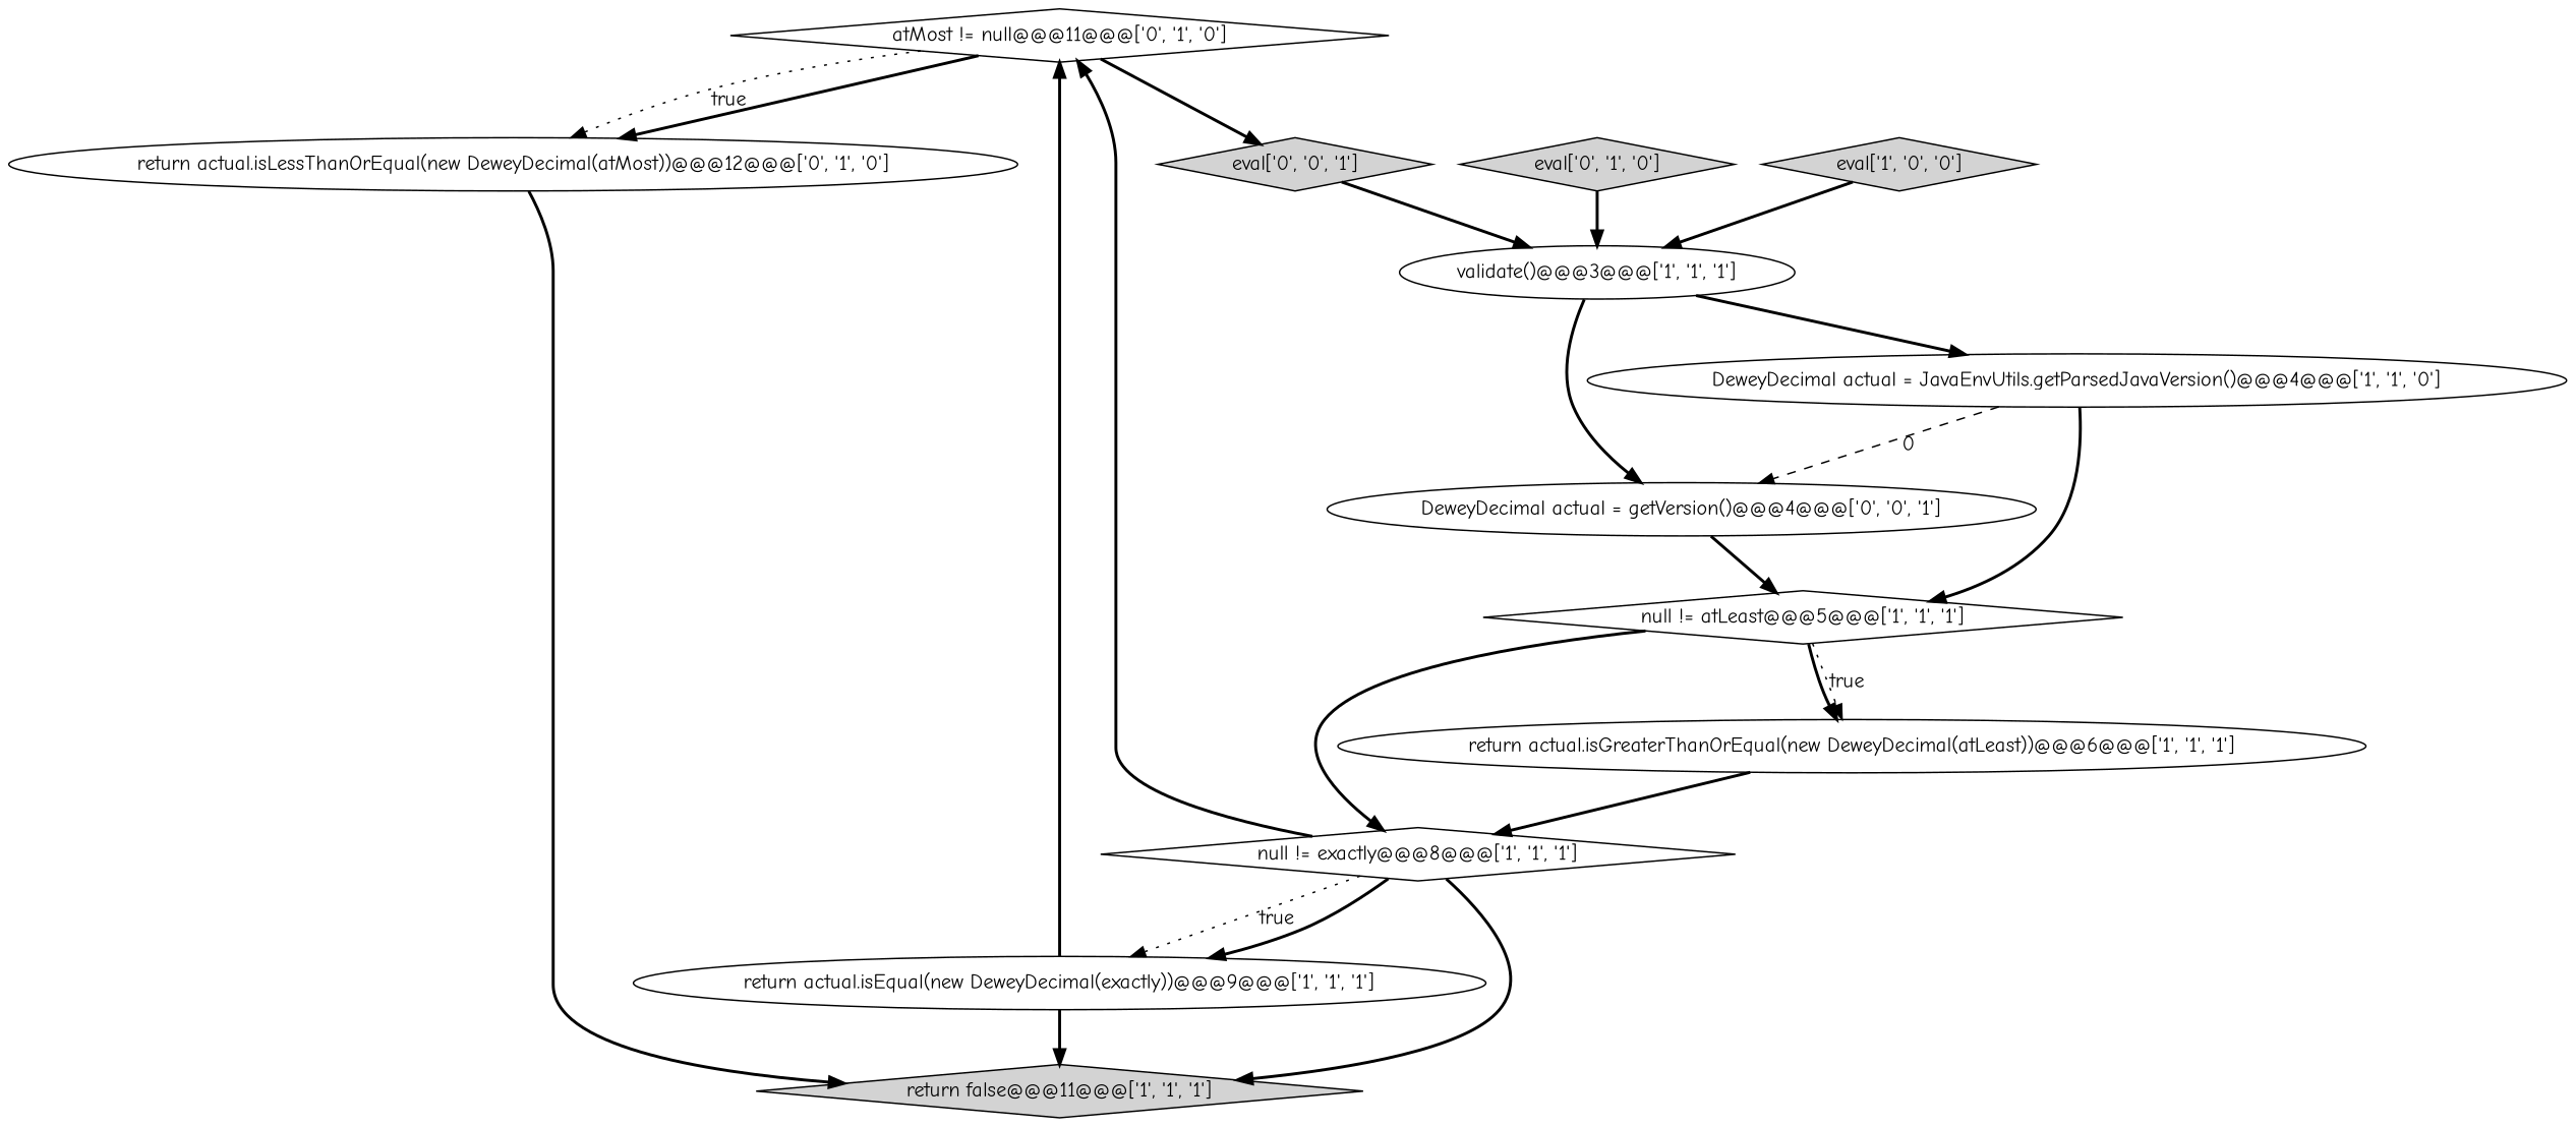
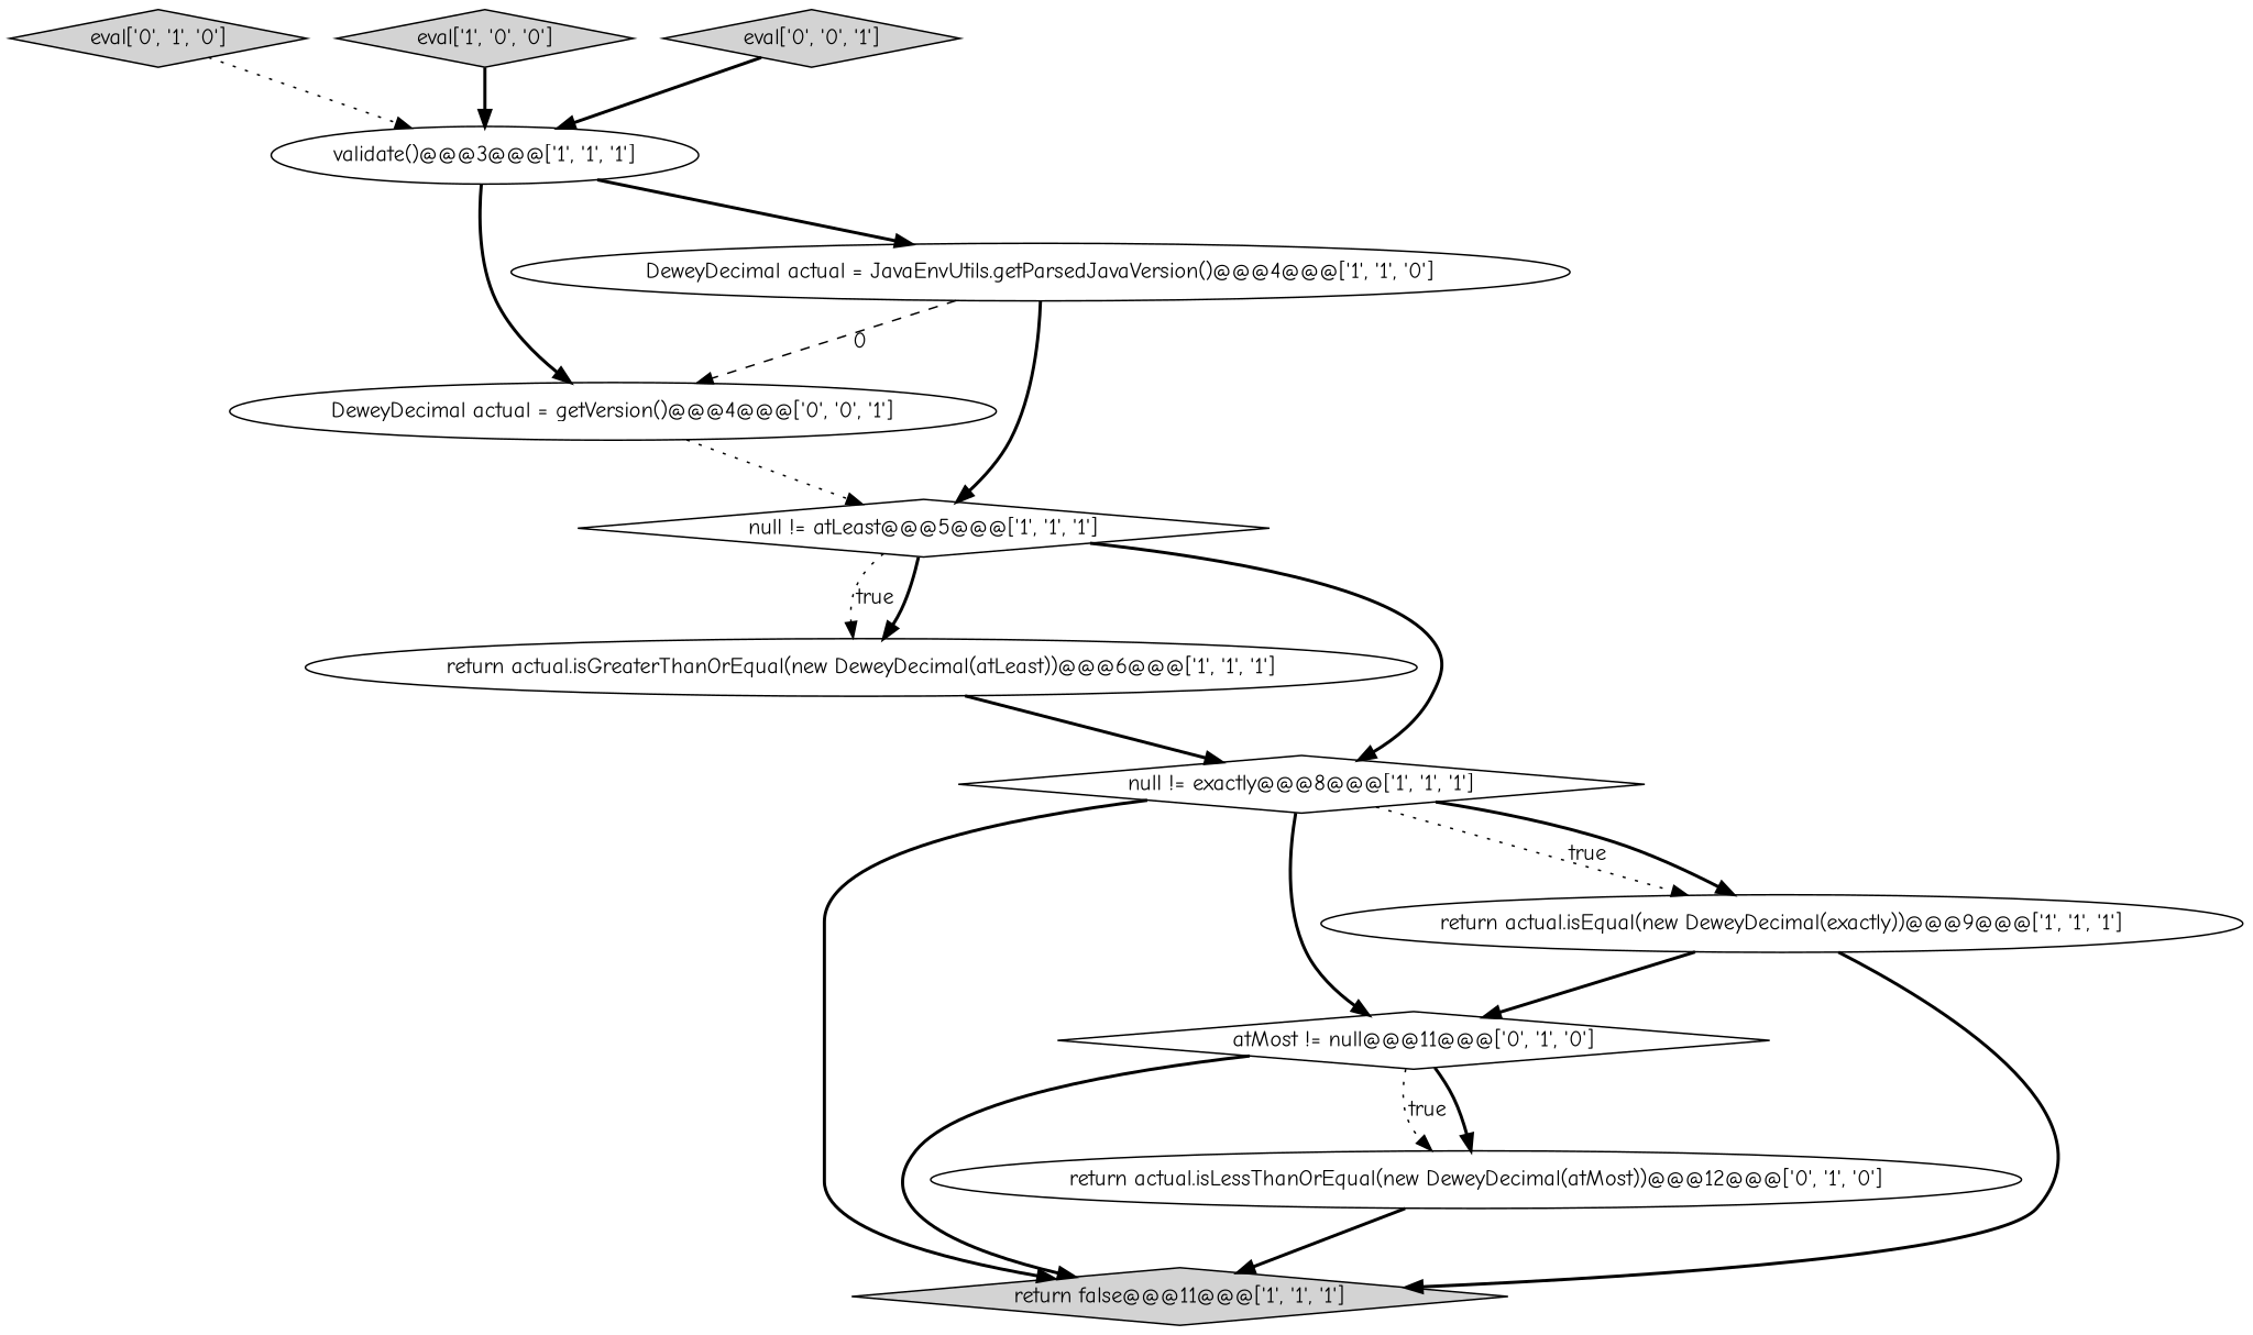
  digraph {
    fontname="Comic Neue"
    node [fillcolor=white fontname="Comic Neue" shape=diamond style=filled]
    edge [fontname="Comic Neue" style=bold]
    n1 [label="atMost != null@@@11@@@['0', '1', '0']"]
    n2 [label="return actual.isLessThanOrEqual(new DeweyDecimal(atMost))@@@12@@@['0', '1', '0']" shape=ellipse]
    n3 [fillcolor=lightgray label="return false@@@11@@@['1', '1', '1']"]
    n4 [label="return actual.isGreaterThanOrEqual(new DeweyDecimal(atLeast))@@@6@@@['1', '1', '1']" shape=ellipse]
    n5 [label="null != exactly@@@8@@@['1', '1', '1']"]
    n6 [label="return actual.isEqual(new DeweyDecimal(exactly))@@@9@@@['1', '1', '1']" shape=ellipse]
    n7 [fillcolor=lightgray label="eval['0', '1', '0']"]
    n8 [label="validate()@@@3@@@['1', '1', '1']" shape=ellipse]
    n9 [label="DeweyDecimal actual = getVersion()@@@4@@@['0', '0', '1']" shape=ellipse]
    n10 [label="DeweyDecimal actual = JavaEnvUtils.getParsedJavaVersion()@@@4@@@['1', '1', '0']" shape=ellipse]
    n11 [label="null != atLeast@@@5@@@['1', '1', '1']"]
    n12 [fillcolor=lightgray label="eval['1', '0', '0']"]
    n13 [fillcolor=lightgray label="eval['0', '0', '1']"]
    n1 -> n2
    n1 -> n2 [label=true style=dotted]
-   n1 -> n13
+   n1 -> n3
    n2 -> n3
    n4 -> n5
    n5 -> n1
    n5 -> n3
    n5 -> n6 [label=true style=dotted]
    n5 -> n6
    n6 -> n1
    n6 -> n3
-   n7 -> n8
+   n7 -> n8 [style=dotted]
    n8 -> n9
    n8 -> n10
-   n9 -> n11
+   n9 -> n11 [style=dotted]
    n10 -> n9 [label=0 style=dashed]
    n10 -> n11
    n11 -> n4
    n11 -> n4 [label=true style=dotted]
    n11 -> n5
    n12 -> n8
    n13 -> n8
  }
